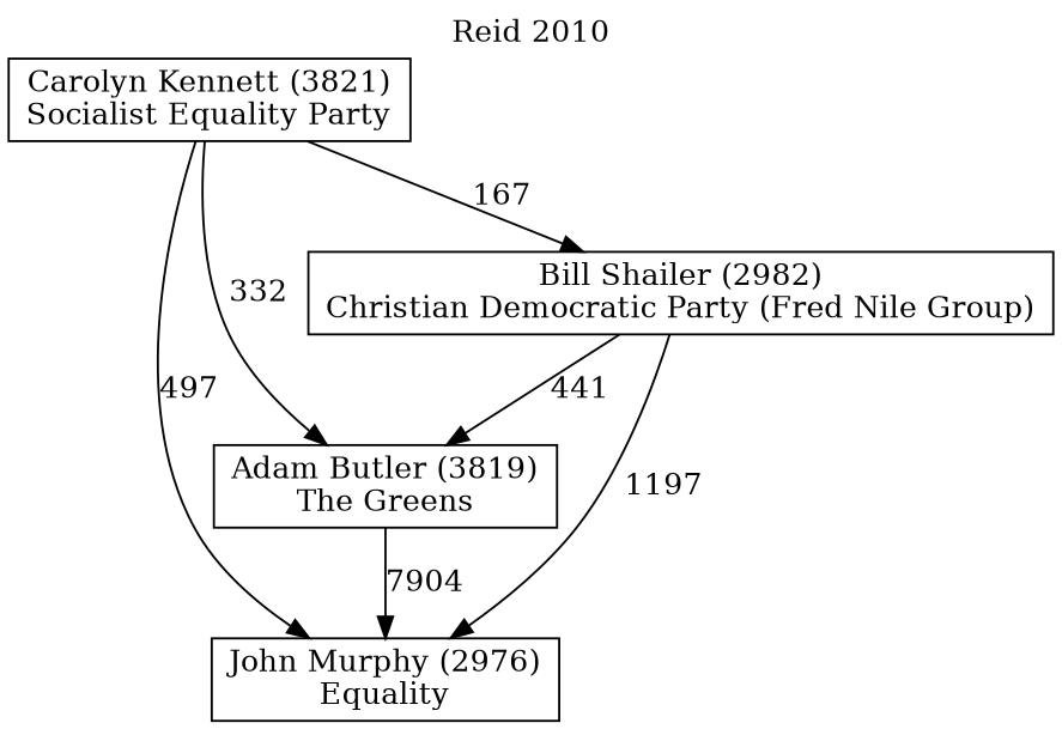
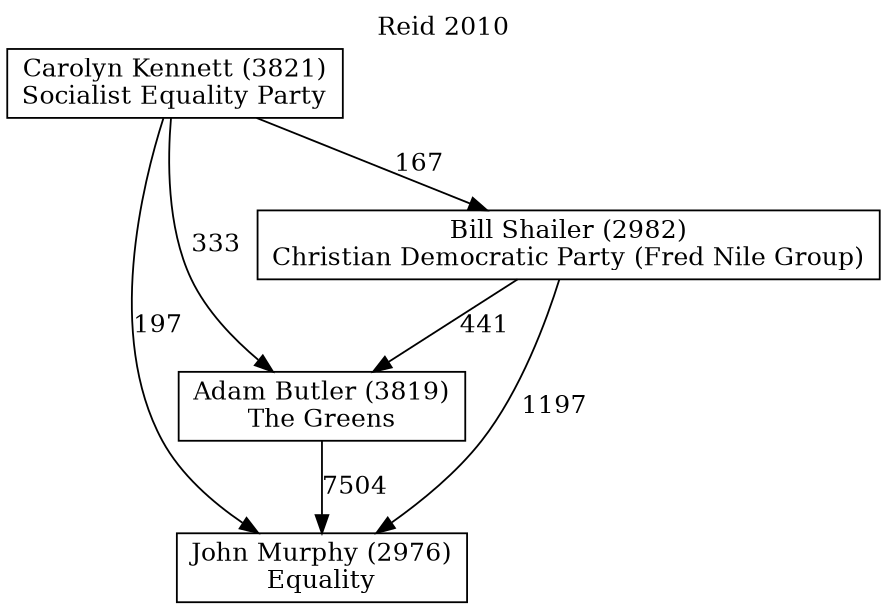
  digraph {
    fontname="DejaVu Serif"
    label="Reid 2010"
    labelloc=t
    mclimit=10
    node [fontname="DejaVu Serif" shape=box]
    edge [fontname="DejaVu Serif"]
    n1 [label="John Murphy (2976)\nEquality"]
    n2 [label="Adam Butler (3819)\nThe Greens"]
    n3 [label="Bill Shailer (2982)\nChristian Democratic Party (Fred Nile Group)"]
    n4 [label="Carolyn Kennett (3821)\nSocialist Equality Party"]
-   n2 -> n1 [label=7904]
+   n2 -> n1 [label=7504]
    n3 -> n1 [label=1197]
    n3 -> n2 [label=441]
-   n4 -> n1 [label=497]
-   n4 -> n2 [label=332]
+   n4 -> n1 [label=197]
+   n4 -> n2 [label=333]
    n4 -> n3 [label=167]
  }
